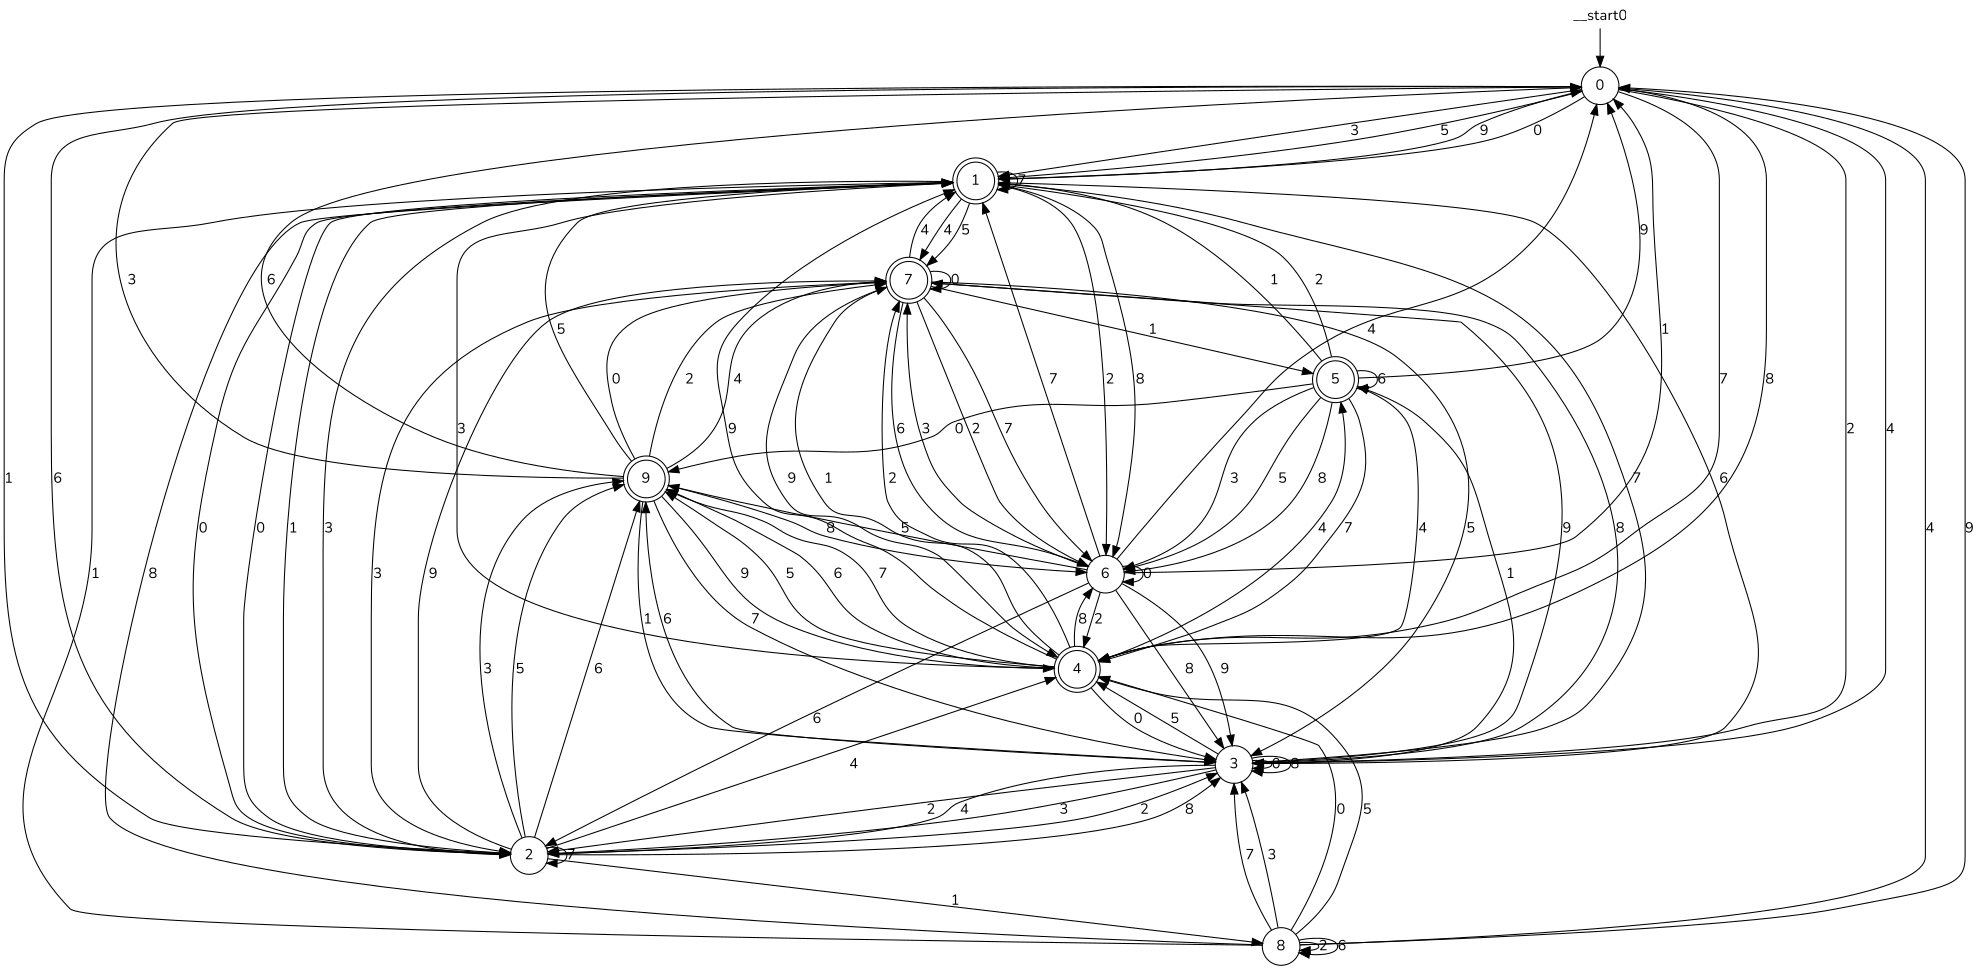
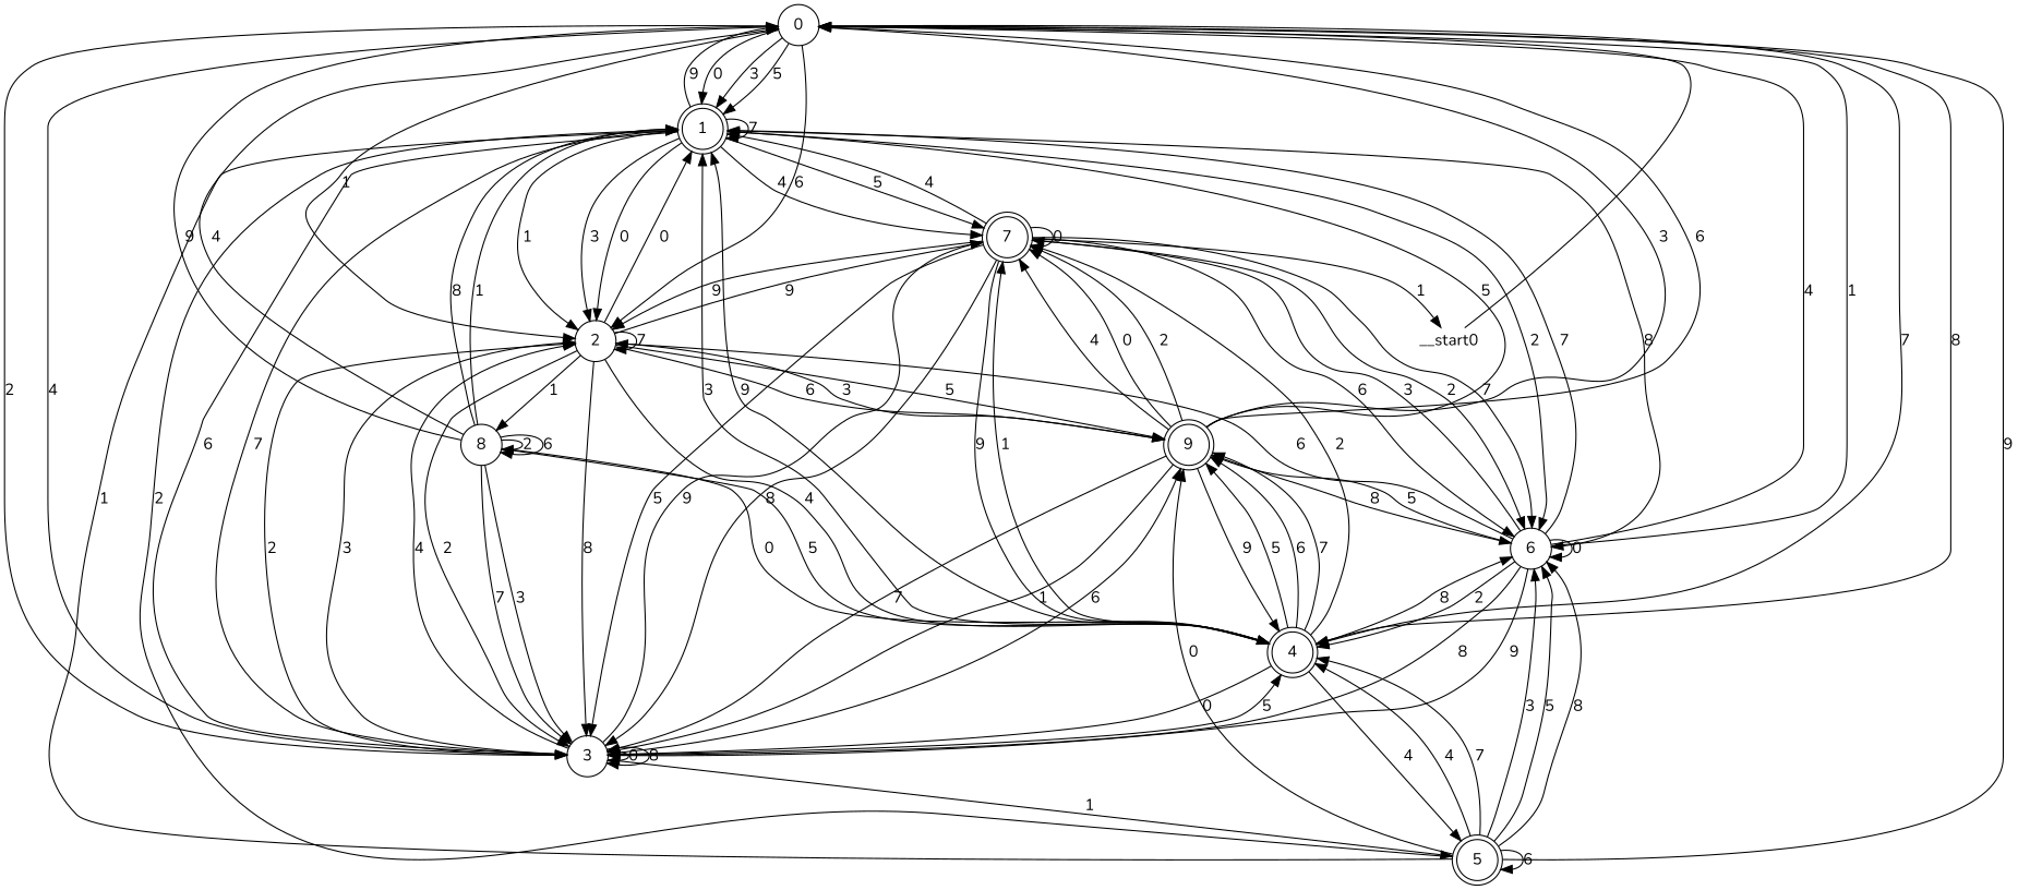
  digraph {
    fontname=Nunito
    node [fontname=Nunito shape=circle]
    edge [fontname=Nunito]
    n1 [label=0]
    n2 [label=1 shape=doublecircle]
    n3 [label=2]
    n4 [label=3]
    n5 [label=4 shape=doublecircle]
    n6 [label=6]
    n7 [label=7 shape=doublecircle]
    n8 [label=8]
    n9 [label=9 shape=doublecircle]
    n10 [label=5 shape=doublecircle]
    __start0 [height=0 shape=none width=0]
    n1 -> n2 [label=0]
    n1 -> n2 [label=3]
    n1 -> n2 [label=5]
    n1 -> n3 [label=1]
    n1 -> n3 [label=6]
    n1 -> n4 [label=2]
    n1 -> n4 [label=4]
    n1 -> n5 [label=7]
    n1 -> n5 [label=8]
    n2 -> n1 [label=9]
    n2 -> n2 [label=7]
    n2 -> n3 [label=0]
    n2 -> n3 [label=1]
    n2 -> n3 [label=3]
    n2 -> n4 [label=6]
    n2 -> n6 [label=2]
    n2 -> n6 [label=8]
    n2 -> n7 [label=4]
    n2 -> n7 [label=5]
    n3 -> n2 [label=0]
    n3 -> n3 [label=7]
    n3 -> n4 [label=2]
    n3 -> n4 [label=8]
    n3 -> n5 [label=4]
    n3 -> n7 [label=9]
    n3 -> n8 [label=1]
    n3 -> n9 [label=3]
    n3 -> n9 [label=5]
    n3 -> n9 [label=6]
    n4 -> n2 [label=7]
    n4 -> n3 [label=2]
    n4 -> n3 [label=3]
    n4 -> n3 [label=4]
    n4 -> n4 [label=0]
    n4 -> n4 [label=8]
    n4 -> n5 [label=5]
    n4 -> n7 [label=9]
    n4 -> n9 [label=6]
    n4 -> n10 [label=1]
    n5 -> n2 [label=3]
    n5 -> n2 [label=9]
    n5 -> n4 [label=0]
    n5 -> n6 [label=8]
    n5 -> n7 [label=1]
    n5 -> n7 [label=2]
    n5 -> n9 [label=5]
    n5 -> n9 [label=6]
    n5 -> n9 [label=7]
    n5 -> n10 [label=4]
    n6 -> n1 [label=1]
    n6 -> n1 [label=4]
    n6 -> n2 [label=7]
    n6 -> n3 [label=6]
    n6 -> n4 [label=8]
    n6 -> n4 [label=9]
    n6 -> n5 [label=2]
    n6 -> n6 [label=0]
    n6 -> n7 [label=3]
    n6 -> n9 [label=5]
    n7 -> n2 [label=4]
-   n7 -> n3 [label=3]
+   n7 -> n3 [label=9]
    n7 -> n4 [label=5]
    n7 -> n4 [label=8]
    n7 -> n5 [label=9]
    n7 -> n6 [label=2]
    n7 -> n6 [label=6]
    n7 -> n6 [label=7]
    n7 -> n7 [label=0]
-   n7 -> n10 [label=1]
+   n7 -> __start0 [label=1]
    n8 -> n1 [label=4]
    n8 -> n1 [label=9]
    n8 -> n2 [label=1]
    n8 -> n2 [label=8]
    n8 -> n4 [label=3]
    n8 -> n4 [label=7]
    n8 -> n5 [label=0]
    n8 -> n5 [label=5]
    n8 -> n8 [label=2]
    n8 -> n8 [label=6]
    n9 -> n1 [label=3]
    n9 -> n1 [label=6]
    n9 -> n2 [label=5]
    n9 -> n4 [label=1]
    n9 -> n4 [label=7]
    n9 -> n5 [label=9]
    n9 -> n6 [label=8]
    n9 -> n7 [label=0]
    n9 -> n7 [label=2]
    n9 -> n7 [label=4]
    n10 -> n1 [label=9]
    n10 -> n2 [label=1]
    n10 -> n2 [label=2]
    n10 -> n5 [label=4]
    n10 -> n5 [label=7]
    n10 -> n6 [label=3]
    n10 -> n6 [label=5]
    n10 -> n6 [label=8]
    n10 -> n9 [label=0]
    n10 -> n10 [label=6]
    __start0 -> n1
  }
